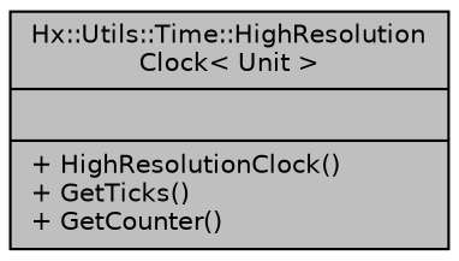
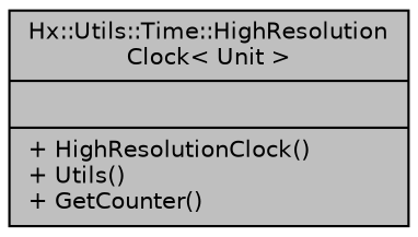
  digraph {
-   n1 [color=black fillcolor=grey75 fontcolor=black fontname=Helvetica fontsize=10 height=0.2 label="{Hx::Utils::Time::HighResolution\lClock\< Unit \>\n||+ HighResolutionClock()\l+ GetTicks()\l+ GetCounter()\l}" shape=record style=filled width=0.4]
+   n1 [color=black fillcolor=grey75 fontcolor=black fontname=Helvetica fontsize=10 height=0.2 label="{Hx::Utils::Time::HighResolution\lClock\< Unit \>\n||+ HighResolutionClock()\l+ Utils()\l+ GetCounter()\l}" shape=record style=filled width=0.4]
  }
